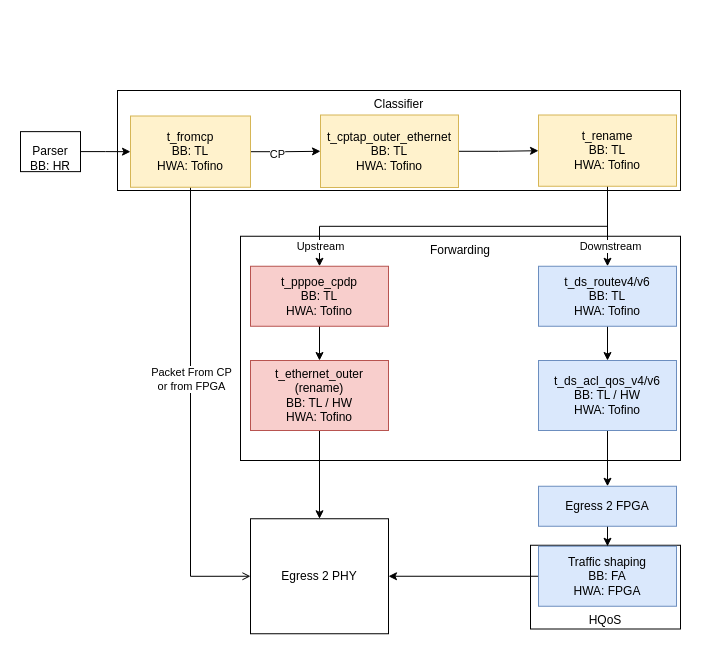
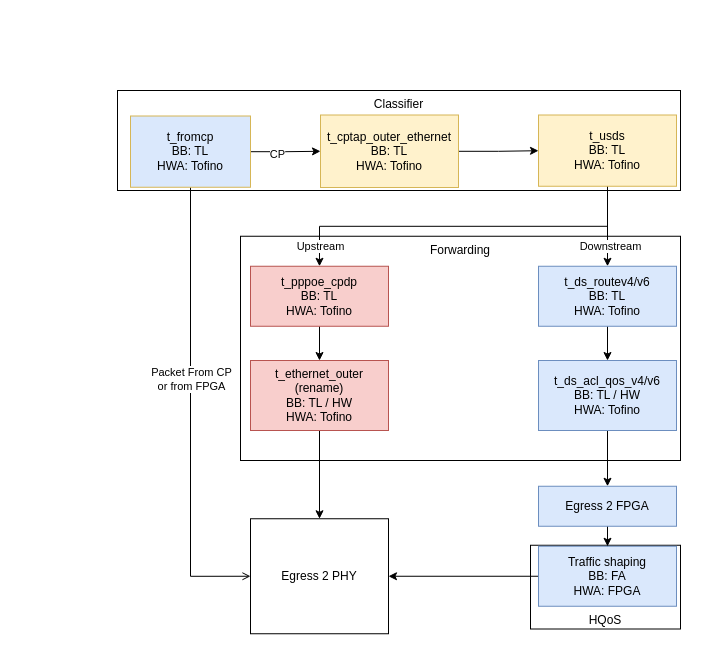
  <mxCell id="0" />
  <mxCell id="1" parent="0" />
  <mxCell id="2" value="&amp;nbsp;" style="text;whiteSpace=wrap;html=1;" parent="1" vertex="1"><mxGeometry x="487" y="20" width="30" height="30" as="geometry" /></mxCell>
  <mxCell id="3" value="HQoS" style="rounded=0;whiteSpace=wrap;html=1;labelBackgroundColor=default;verticalAlign=bottom;" parent="1" vertex="1"><mxGeometry x="530" y="544.75" width="150" height="83.75" as="geometry" /></mxCell>
  <mxCell id="4" value="Forwarding" style="rounded=0;whiteSpace=wrap;html=1;labelBackgroundColor=default;verticalAlign=top;" parent="1" vertex="1"><mxGeometry x="240" y="235.75" width="440" height="224.25" as="geometry" /></mxCell>
  <mxCell id="5" value="Classifier" style="rounded=0;whiteSpace=wrap;html=1;labelBackgroundColor=default;verticalAlign=top;" parent="1" vertex="1"><mxGeometry x="117" y="90" width="563" height="100" as="geometry" /></mxCell>
- <mxCell id="6" value="" style="edgeStyle=orthogonalEdgeStyle;rounded=0;orthogonalLoop=1;jettySize=auto;html=1;" parent="1" source="7" target="12" edge="1"><mxGeometry relative="1" as="geometry" /></mxCell>
- <mxCell id="7" value="&lt;br&gt;&lt;div&gt;Parser &lt;br&gt;&lt;/div&gt;BB: HR" style="rounded=0;whiteSpace=wrap;html=1;" parent="1" vertex="1"><mxGeometry x="20" y="131.13" width="60" height="40" as="geometry" /></mxCell>
  <mxCell id="8" value="" style="edgeStyle=orthogonalEdgeStyle;rounded=0;orthogonalLoop=1;jettySize=auto;html=1;" parent="1" source="12" target="14" edge="1"><mxGeometry relative="1" as="geometry" /></mxCell>
  <mxCell id="9" value="CP" style="edgeLabel;html=1;align=center;verticalAlign=middle;resizable=0;points=[];labelBackgroundColor=default;" parent="8" vertex="1" connectable="0"><mxGeometry x="-0.253" y="-2" relative="1" as="geometry"><mxPoint as="offset" /></mxGeometry></mxCell>
  <mxCell id="10" style="edgeStyle=orthogonalEdgeStyle;rounded=0;orthogonalLoop=1;jettySize=auto;html=1;exitX=0.5;exitY=1;exitDx=0;exitDy=0;entryX=0;entryY=0.5;entryDx=0;entryDy=0;endArrow=open;" parent="1" source="12" target="23" edge="1"><mxGeometry relative="1" as="geometry" /></mxCell>
  <mxCell id="11" value="&lt;div&gt;Packet From CP&lt;/div&gt;&lt;div&gt;or from FPGA&lt;br&gt;&lt;/div&gt;" style="edgeLabel;html=1;align=center;verticalAlign=middle;resizable=0;points=[];" parent="10" vertex="1" connectable="0"><mxGeometry x="-0.657" relative="1" as="geometry"><mxPoint y="115" as="offset" /></mxGeometry></mxCell>
- <mxCell id="12" value="t_fromcp&lt;br&gt;&lt;div&gt;BB: TL&lt;/div&gt;&lt;div&gt;HWA: Tofino&lt;br&gt;&lt;/div&gt;" style="rounded=0;whiteSpace=wrap;html=1;fillColor=#fff2cc;strokeColor=#d6b656;" parent="1" vertex="1"><mxGeometry x="130" y="115.5" width="120" height="71.25" as="geometry" /></mxCell>
+ <mxCell id="12" value="t_fromcp&lt;br&gt;&lt;div&gt;BB: TL&lt;/div&gt;&lt;div&gt;HWA: Tofino&lt;br&gt;&lt;/div&gt;" style="rounded=0;whiteSpace=wrap;html=1;fillColor=#dae8fc;strokeColor=#d6b656;" parent="1" vertex="1"><mxGeometry x="130" y="115.5" width="120" height="71.25" as="geometry" /></mxCell>
  <mxCell id="13" value="" style="edgeStyle=orthogonalEdgeStyle;rounded=0;orthogonalLoop=1;jettySize=auto;html=1;" parent="1" source="14" target="18" edge="1"><mxGeometry relative="1" as="geometry" /></mxCell>
  <mxCell id="14" value="t_cptap_outer_ethernet&lt;br&gt;&lt;div&gt;BB: TL&lt;/div&gt;HWA: Tofino" style="rounded=0;whiteSpace=wrap;html=1;fillColor=#fff2cc;strokeColor=#d6b656;" parent="1" vertex="1"><mxGeometry x="320" y="114.5" width="138" height="72.5" as="geometry" /></mxCell>
  <mxCell id="15" value="" style="edgeStyle=orthogonalEdgeStyle;rounded=0;orthogonalLoop=1;jettySize=auto;html=1;" parent="1" source="18" target="20" edge="1"><mxGeometry relative="1" as="geometry"><Array as="points"><mxPoint x="607" y="225.75" /><mxPoint x="319" y="225.75" /></Array></mxGeometry></mxCell>
  <mxCell id="16" value="Upstream" style="edgeLabel;html=1;align=center;verticalAlign=middle;resizable=0;points=[];" parent="15" vertex="1" connectable="0"><mxGeometry x="0.395" y="4" relative="1" as="geometry"><mxPoint x="-71" y="16" as="offset" /></mxGeometry></mxCell>
  <mxCell id="17" value="Downstream" style="edgeStyle=orthogonalEdgeStyle;rounded=0;orthogonalLoop=1;jettySize=auto;html=1;exitX=0.5;exitY=1;exitDx=0;exitDy=0;entryX=0.5;entryY=0;entryDx=0;entryDy=0;" parent="1" source="18" target="25" edge="1"><mxGeometry x="0.5" y="3" relative="1" as="geometry"><mxPoint as="offset" /></mxGeometry></mxCell>
- <mxCell id="18" value="t_rename&lt;br&gt;&lt;div&gt;BB: TL&lt;/div&gt;HWA: Tofino" style="rounded=0;whiteSpace=wrap;html=1;fillColor=#fff2cc;strokeColor=#d6b656;" parent="1" vertex="1"><mxGeometry x="538" y="114.5" width="138" height="71.25" as="geometry" /></mxCell>
+ <mxCell id="18" value="t_usds&lt;br&gt;&lt;div&gt;BB: TL&lt;/div&gt;HWA: Tofino" style="rounded=0;whiteSpace=wrap;html=1;fillColor=#fff2cc;strokeColor=#d6b656;" parent="1" vertex="1"><mxGeometry x="538" y="114.5" width="138" height="71.25" as="geometry" /></mxCell>
  <mxCell id="19" value="" style="edgeStyle=orthogonalEdgeStyle;rounded=0;orthogonalLoop=1;jettySize=auto;html=1;" parent="1" source="20" target="22" edge="1"><mxGeometry relative="1" as="geometry" /></mxCell>
  <mxCell id="20" value="t_pppoe_cpdp&lt;br&gt;&lt;div&gt;BB: TL&lt;/div&gt;HWA: Tofino" style="rounded=0;whiteSpace=wrap;html=1;fillColor=#f8cecc;strokeColor=#b85450;" parent="1" vertex="1"><mxGeometry x="250" y="265.75" width="138" height="60" as="geometry" /></mxCell>
  <mxCell id="21" style="edgeStyle=orthogonalEdgeStyle;rounded=0;orthogonalLoop=1;jettySize=auto;html=1;exitX=0.5;exitY=1;exitDx=0;exitDy=0;entryX=0.5;entryY=0;entryDx=0;entryDy=0;" parent="1" source="22" target="23" edge="1"><mxGeometry relative="1" as="geometry" /></mxCell>
  <mxCell id="22" value="&lt;div&gt;t_ethernet_outer&lt;/div&gt;&lt;div&gt;(rename)&lt;br&gt;&lt;/div&gt;&lt;div&gt;BB: TL / HW&lt;br&gt;&lt;/div&gt;HWA: Tofino" style="rounded=0;whiteSpace=wrap;html=1;fillColor=#f8cecc;strokeColor=#b85450;" parent="1" vertex="1"><mxGeometry x="250" y="360" width="138" height="70" as="geometry" /></mxCell>
  <mxCell id="23" value="Egress 2 PHY" style="rounded=0;whiteSpace=wrap;html=1;" parent="1" vertex="1"><mxGeometry x="250" y="518.25" width="138" height="115" as="geometry" /></mxCell>
  <mxCell id="24" value="" style="edgeStyle=orthogonalEdgeStyle;rounded=0;orthogonalLoop=1;jettySize=auto;html=1;" parent="1" source="25" target="27" edge="1"><mxGeometry relative="1" as="geometry" /></mxCell>
  <mxCell id="25" value="t_ds_routev4/v6&lt;br&gt;&lt;div&gt;BB: TL&lt;/div&gt;HWA: Tofino" style="rounded=0;whiteSpace=wrap;html=1;fillColor=#dae8fc;strokeColor=#6c8ebf;" parent="1" vertex="1"><mxGeometry x="538" y="265.75" width="138" height="60" as="geometry" /></mxCell>
  <mxCell id="26" value="" style="edgeStyle=orthogonalEdgeStyle;rounded=0;orthogonalLoop=1;jettySize=auto;html=1;" parent="1" source="27" target="29" edge="1"><mxGeometry relative="1" as="geometry" /></mxCell>
  <mxCell id="27" value="t_ds_acl_qos_v4/v6&lt;br&gt;&lt;div&gt;BB: TL / HW&lt;br&gt;&lt;/div&gt;HWA: Tofino" style="rounded=0;whiteSpace=wrap;html=1;fillColor=#dae8fc;strokeColor=#6c8ebf;" parent="1" vertex="1"><mxGeometry x="538" y="360" width="138" height="70" as="geometry" /></mxCell>
  <mxCell id="28" value="" style="edgeStyle=orthogonalEdgeStyle;rounded=0;orthogonalLoop=1;jettySize=auto;html=1;" parent="1" source="29" target="31" edge="1"><mxGeometry relative="1" as="geometry" /></mxCell>
  <mxCell id="29" value="&lt;div&gt;Egress 2 FPGA&lt;br&gt;&lt;/div&gt;" style="rounded=0;whiteSpace=wrap;html=1;fillColor=#dae8fc;strokeColor=#6c8ebf;" parent="1" vertex="1"><mxGeometry x="538" y="485.75" width="138" height="40" as="geometry" /></mxCell>
  <mxCell id="30" style="edgeStyle=orthogonalEdgeStyle;rounded=0;orthogonalLoop=1;jettySize=auto;html=1;exitX=0;exitY=0.5;exitDx=0;exitDy=0;" parent="1" source="31" target="23" edge="1"><mxGeometry relative="1" as="geometry" /></mxCell>
  <mxCell id="31" value="&lt;div&gt;Traffic shaping&lt;/div&gt;&lt;div&gt;BB: FA&lt;/div&gt;&lt;div&gt;HWA: FPGA&lt;br&gt;&lt;/div&gt;" style="rounded=0;whiteSpace=wrap;html=1;fillColor=#dae8fc;strokeColor=#6c8ebf;" parent="1" vertex="1"><mxGeometry x="538" y="545.75" width="138" height="60" as="geometry" /></mxCell>
